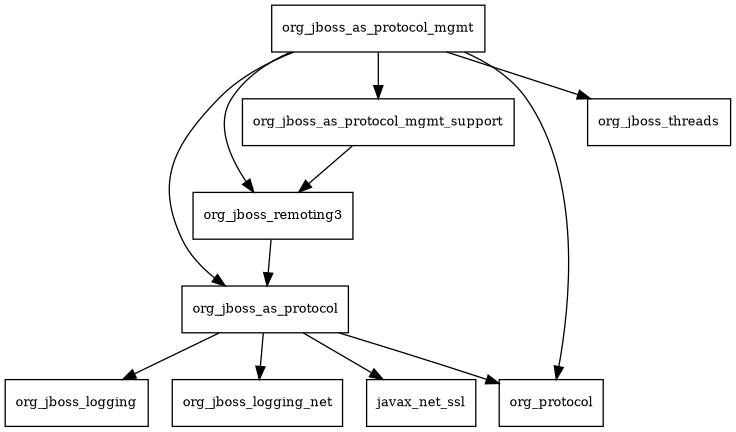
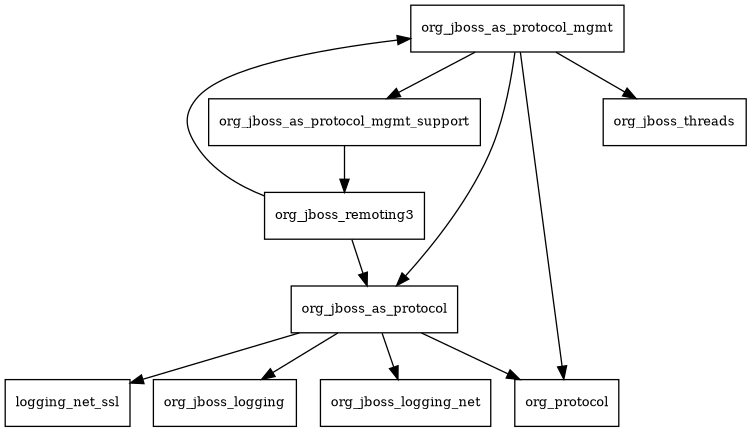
  digraph {
    node [fontsize=10.0 shape=box]
    org_jboss_as_protocol
-   javax_net_ssl
+   javax_net_ssl [label=logging_net_ssl]
    org_jboss_logging
    n4 [label=org_jboss_logging_net]
    n5 [label=org_protocol]
    org_jboss_remoting3
    org_jboss_as_protocol_mgmt
    org_jboss_as_protocol_mgmt_support
    org_jboss_threads
    org_jboss_as_protocol -> javax_net_ssl
    org_jboss_as_protocol -> org_jboss_logging
    org_jboss_as_protocol -> n4
    org_jboss_as_protocol -> n5
    org_jboss_remoting3 -> org_jboss_as_protocol
    org_jboss_as_protocol_mgmt -> org_jboss_as_protocol
    org_jboss_as_protocol_mgmt -> n5
-   org_jboss_as_protocol_mgmt -> org_jboss_remoting3
+   org_jboss_remoting3 -> org_jboss_as_protocol_mgmt
    org_jboss_as_protocol_mgmt -> org_jboss_as_protocol_mgmt_support
    org_jboss_as_protocol_mgmt -> org_jboss_threads
    org_jboss_as_protocol_mgmt_support -> org_jboss_remoting3
  }
